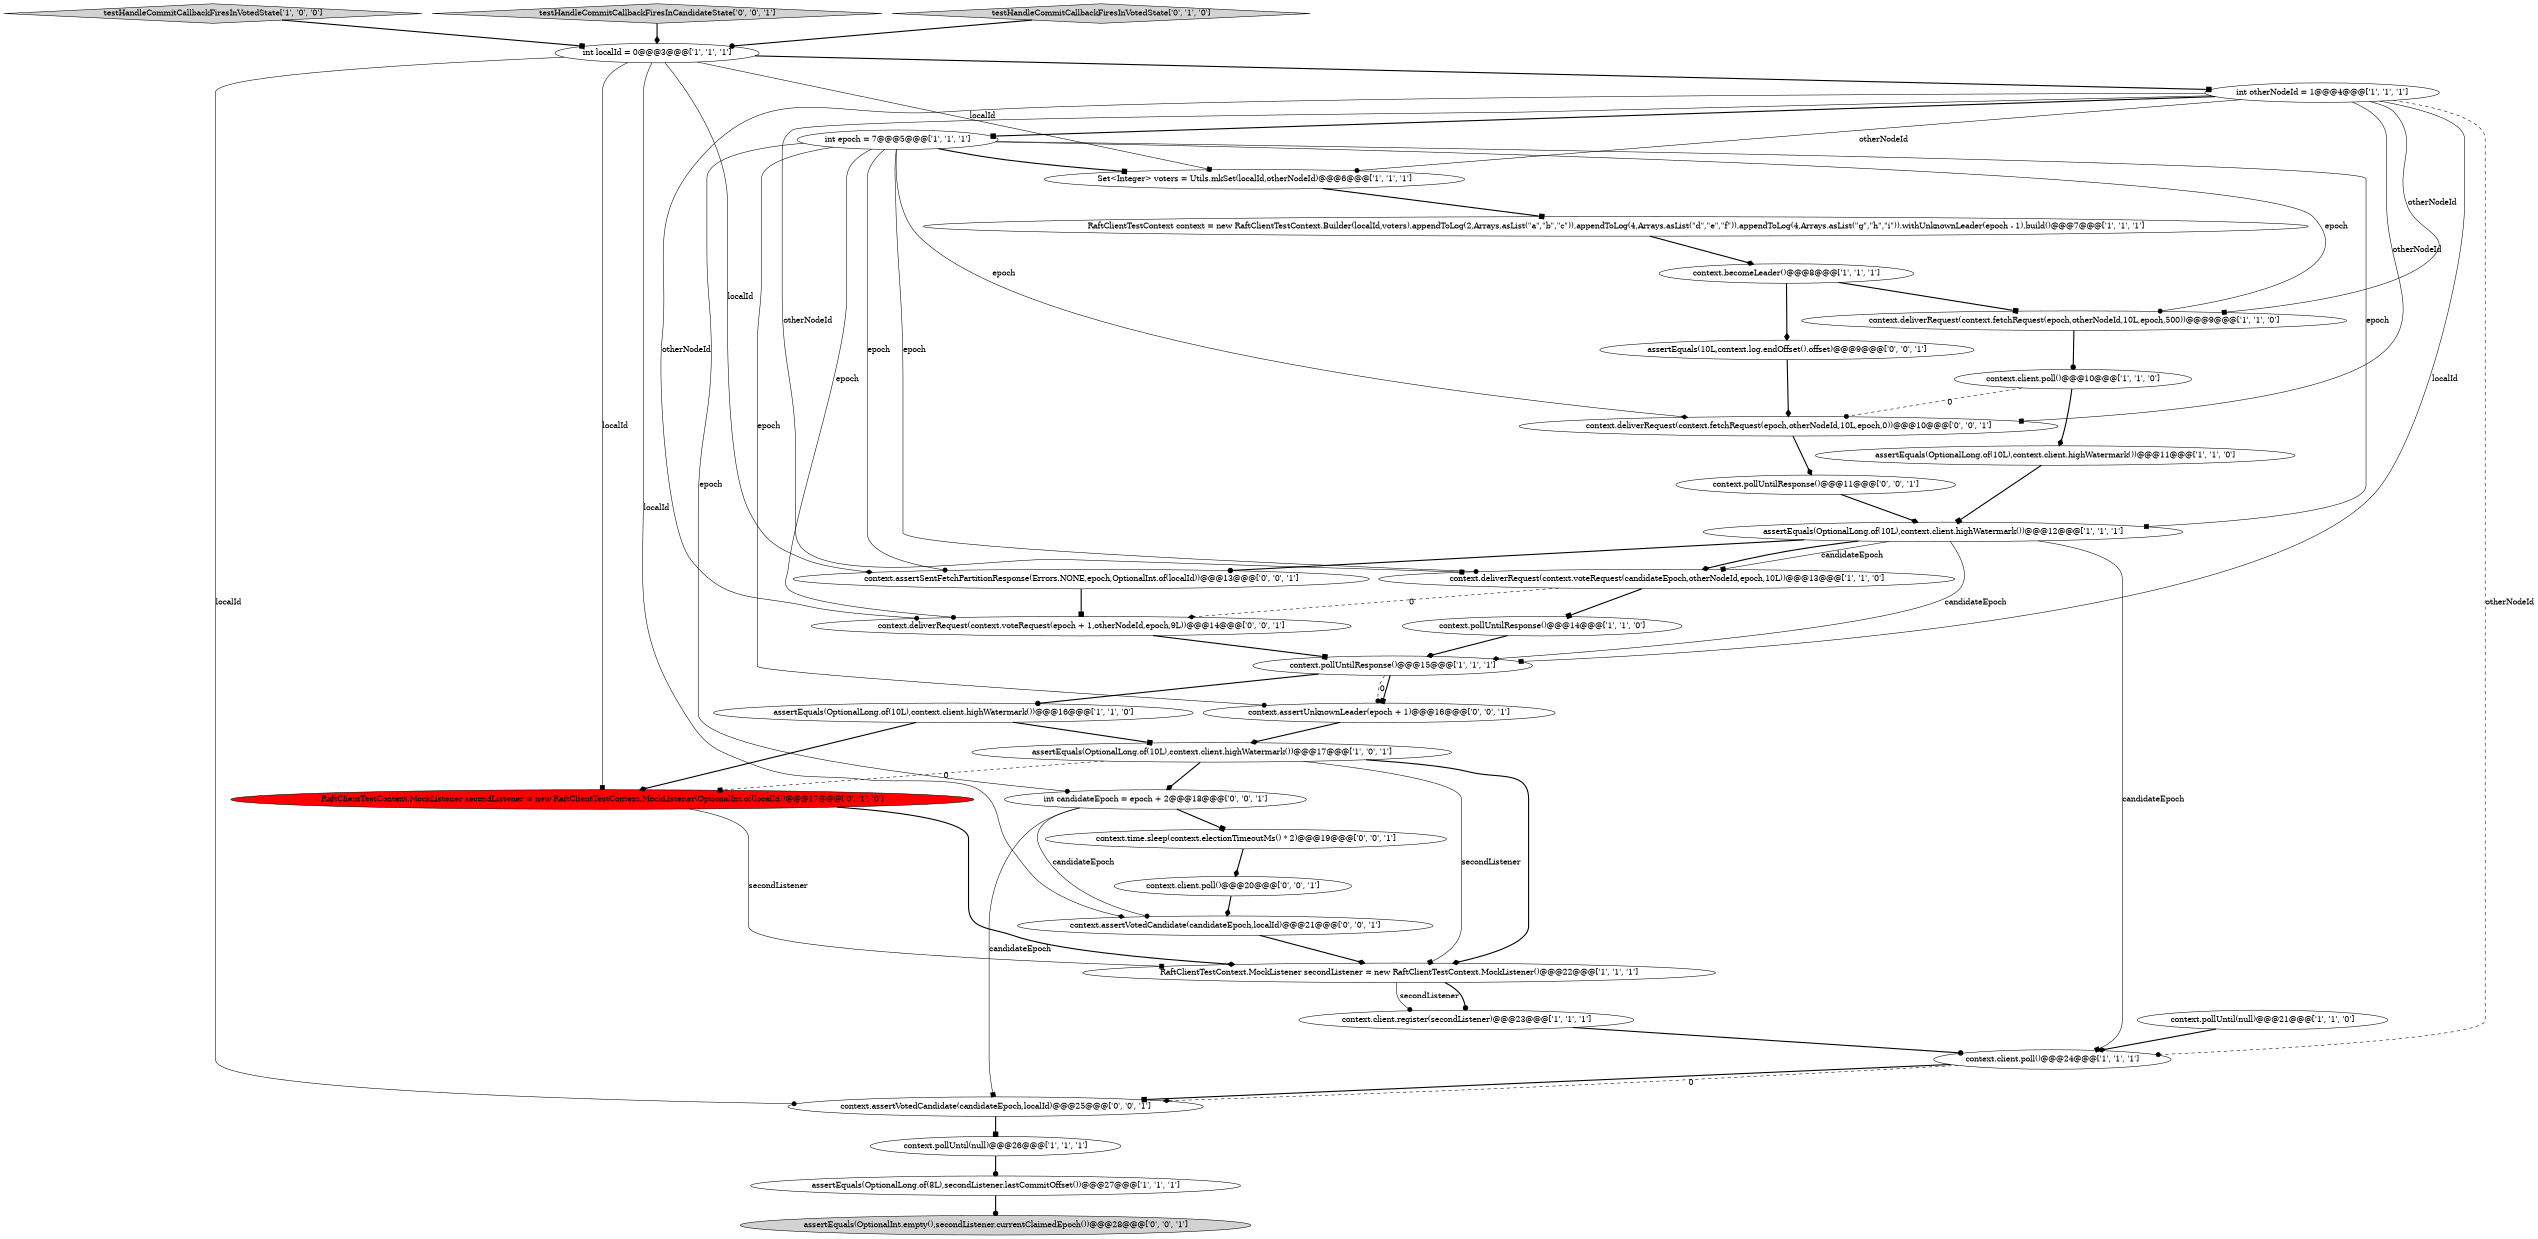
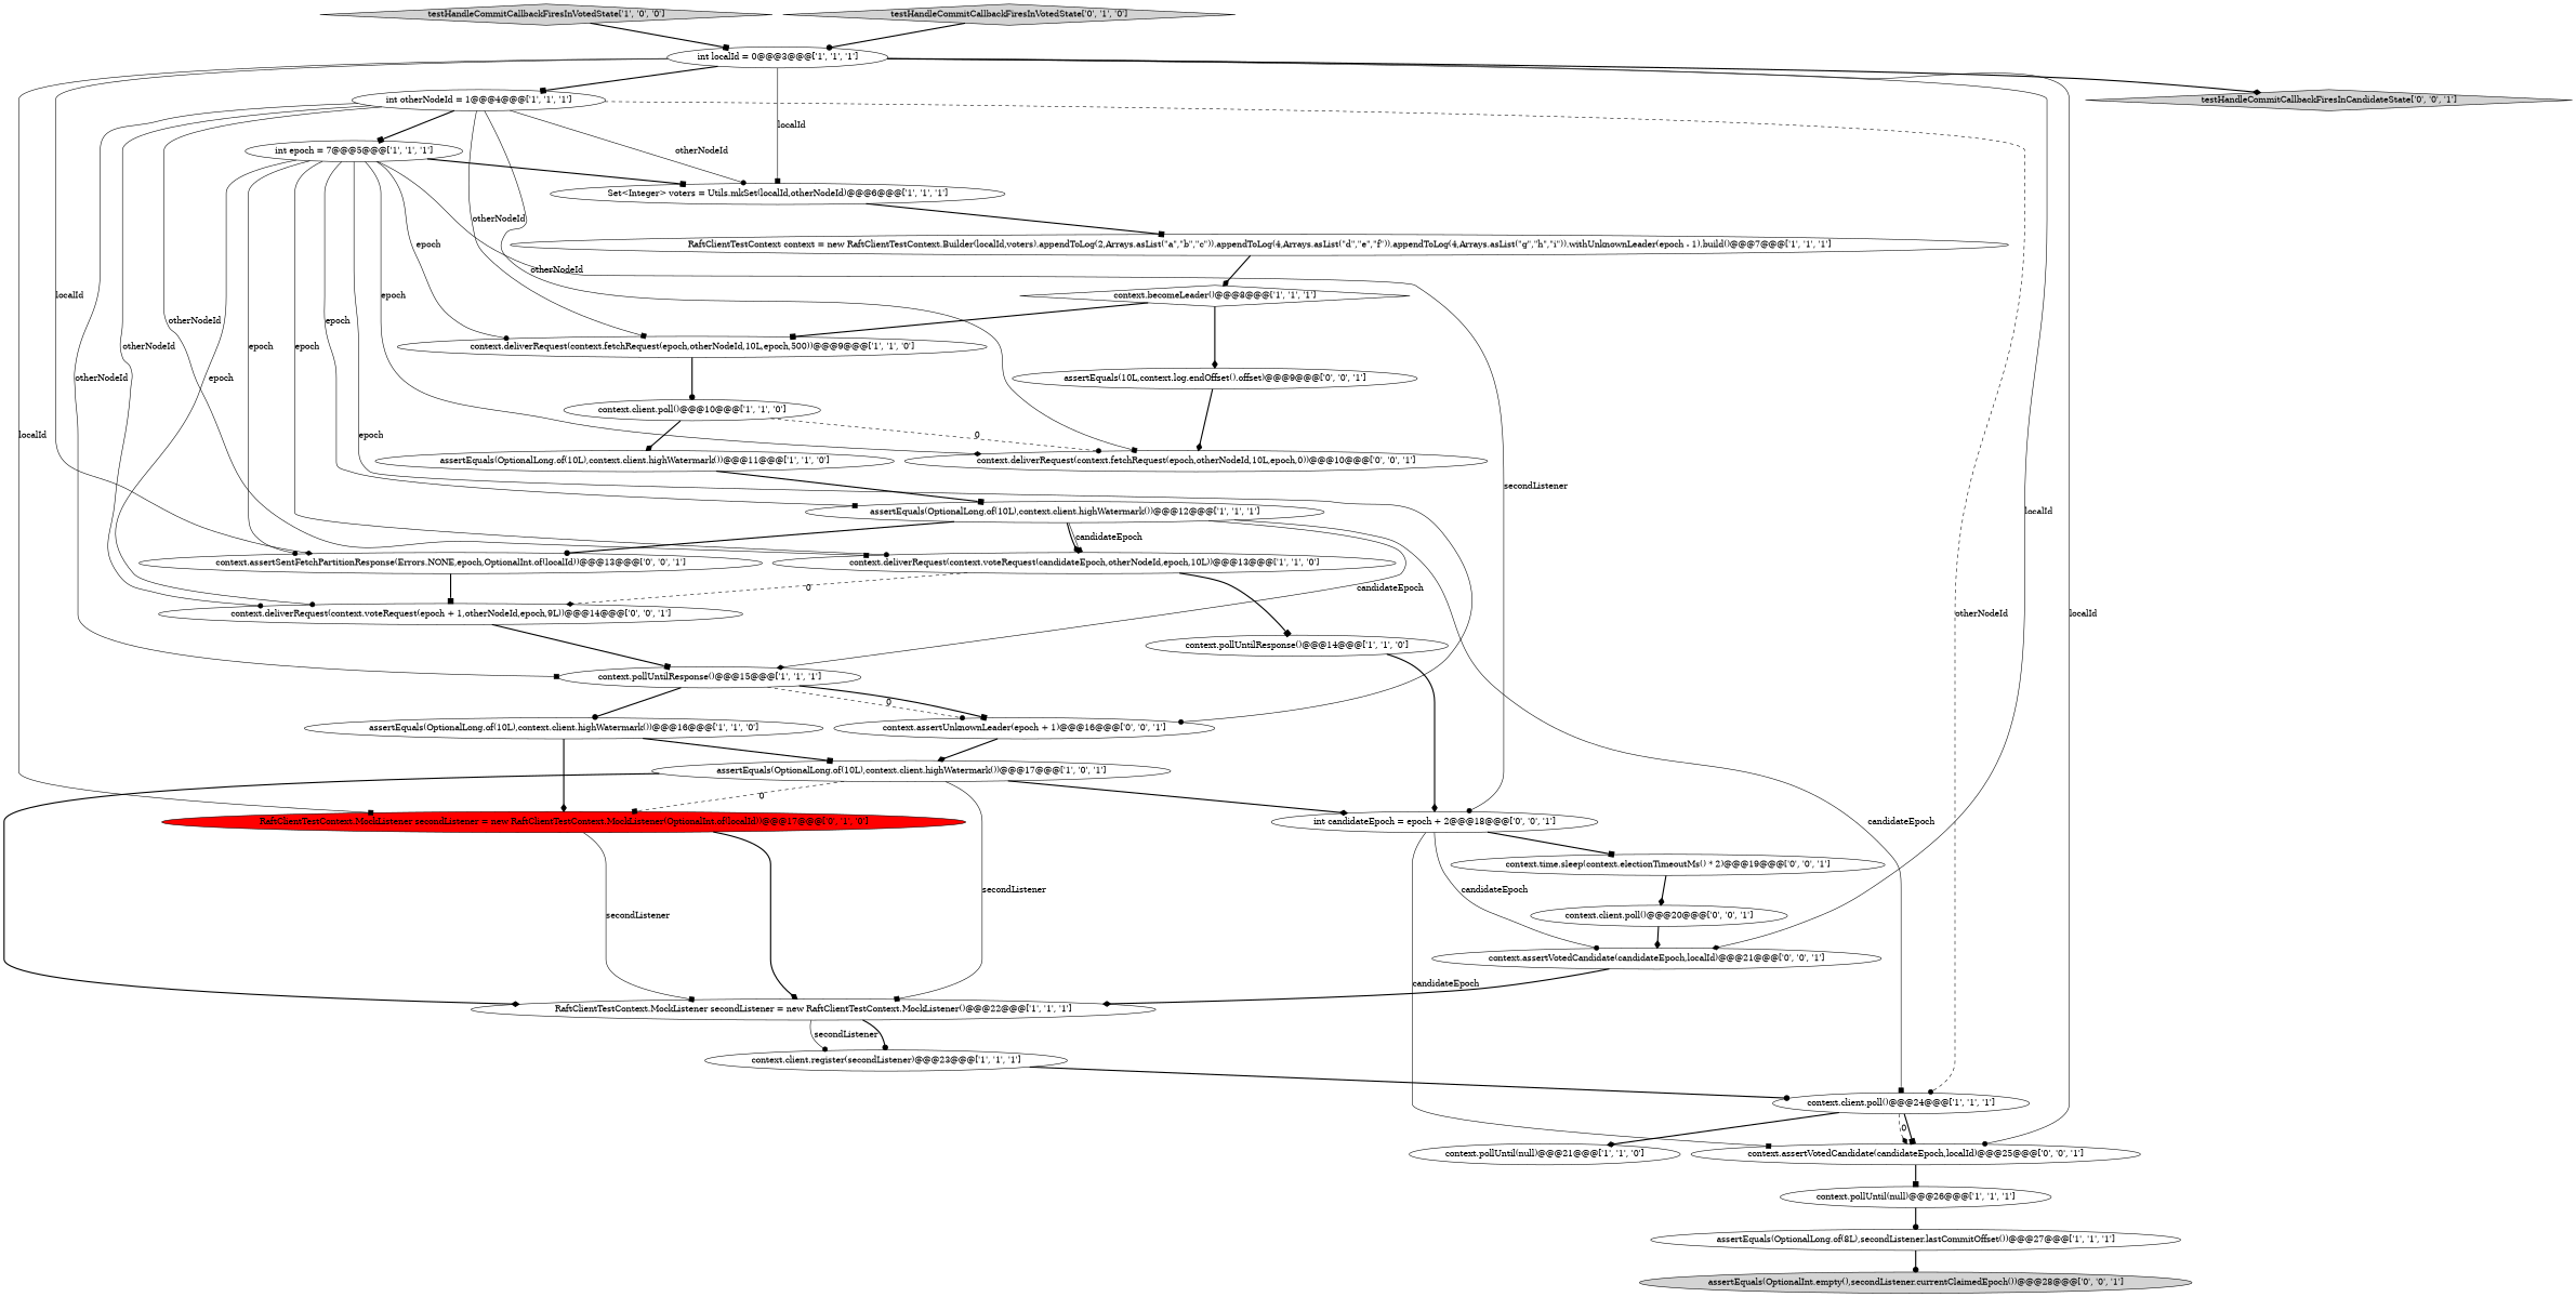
  digraph {
    node [fillcolor=white shape=ellipse style=filled]
    edge [arrowhead=box style=bold]
    n1 [label="context.assertVotedCandidate(candidateEpoch,localId)@@@25@@@['0', '0', '1']"]
    n2 [label="context.pollUntil(null)@@@26@@@['1', '1', '1']"]
    n3 [label="assertEquals(OptionalLong.of(8L),secondListener.lastCommitOffset())@@@27@@@['1', '1', '1']"]
    n4 [fillcolor=lightgray label="testHandleCommitCallbackFiresInVotedState['1', '0', '0']" shape=diamond]
    n5 [label="int localId = 0@@@3@@@['1', '1', '1']"]
    n6 [fillcolor=red label="RaftClientTestContext.MockListener secondListener = new RaftClientTestContext.MockListener(OptionalInt.of(localId))@@@17@@@['0', '1', '0']"]
    n7 [label="Set<Integer> voters = Utils.mkSet(localId,otherNodeId)@@@6@@@['1', '1', '1']"]
    n8 [label="context.assertVotedCandidate(candidateEpoch,localId)@@@21@@@['0', '0', '1']"]
    n9 [label="context.assertSentFetchPartitionResponse(Errors.NONE,epoch,OptionalInt.of(localId))@@@13@@@['0', '0', '1']"]
    n10 [label="int otherNodeId = 1@@@4@@@['1', '1', '1']"]
    n11 [label="RaftClientTestContext.MockListener secondListener = new RaftClientTestContext.MockListener()@@@22@@@['1', '1', '1']"]
    n12 [label="context.client.register(secondListener)@@@23@@@['1', '1', '1']"]
    n13 [label="assertEquals(OptionalLong.of(10L),context.client.highWatermark())@@@11@@@['1', '1', '0']"]
    n14 [label="assertEquals(OptionalLong.of(10L),context.client.highWatermark())@@@12@@@['1', '1', '1']"]
    n15 [label="context.pollUntilResponse()@@@15@@@['1', '1', '1']"]
    n16 [label="context.client.poll()@@@24@@@['1', '1', '1']"]
    n17 [label="context.deliverRequest(context.voteRequest(candidateEpoch,otherNodeId,epoch,10L))@@@13@@@['1', '1', '0']"]
-   n18 [label="context.becomeLeader()@@@8@@@['1', '1', '1']"]
+   n18 [label="context.becomeLeader()@@@8@@@['1', '1', '1']" shape=diamond]
    n19 [label="assertEquals(10L,context.log.endOffset().offset)@@@9@@@['0', '0', '1']"]
    n20 [label="context.deliverRequest(context.fetchRequest(epoch,otherNodeId,10L,epoch,500))@@@9@@@['1', '1', '0']"]
    n21 [label="context.deliverRequest(context.fetchRequest(epoch,otherNodeId,10L,epoch,0))@@@10@@@['0', '0', '1']"]
    n22 [label="context.client.poll()@@@10@@@['1', '1', '0']"]
    n23 [label="RaftClientTestContext context = new RaftClientTestContext.Builder(localId,voters).appendToLog(2,Arrays.asList(\"a\",\"b\",\"c\")).appendToLog(4,Arrays.asList(\"d\",\"e\",\"f\")).appendToLog(4,Arrays.asList(\"g\",\"h\",\"i\")).withUnknownLeader(epoch - 1).build()@@@7@@@['1', '1', '1']"]
    n24 [label="assertEquals(OptionalLong.of(10L),context.client.highWatermark())@@@17@@@['1', '0', '1']"]
    n25 [label="int candidateEpoch = epoch + 2@@@18@@@['0', '0', '1']"]
    n26 [label="context.time.sleep(context.electionTimeoutMs() * 2)@@@19@@@['0', '0', '1']"]
    n27 [label="context.deliverRequest(context.voteRequest(epoch + 1,otherNodeId,epoch,9L))@@@14@@@['0', '0', '1']"]
    n28 [label="int epoch = 7@@@5@@@['1', '1', '1']"]
    n29 [label="context.pollUntilResponse()@@@14@@@['1', '1', '0']"]
    n30 [label="assertEquals(OptionalLong.of(10L),context.client.highWatermark())@@@16@@@['1', '1', '0']"]
    n31 [label="context.assertUnknownLeader(epoch + 1)@@@16@@@['0', '0', '1']"]
    n32 [label="context.pollUntil(null)@@@21@@@['1', '1', '0']"]
    n33 [fillcolor=lightgray label="assertEquals(OptionalInt.empty(),secondListener.currentClaimedEpoch())@@@28@@@['0', '0', '1']"]
-   n34 [label="context.pollUntilResponse()@@@11@@@['0', '0', '1']"]
    n35 [label="context.client.poll()@@@20@@@['0', '0', '1']"]
    n36 [fillcolor=lightgray label="testHandleCommitCallbackFiresInCandidateState['0', '0', '1']" shape=diamond]
    n37 [fillcolor=lightgray label="testHandleCommitCallbackFiresInVotedState['0', '1', '0']" shape=diamond]
    n1 -> n2
    n2 -> n3 [arrowhead=dot]
    n3 -> n33 [arrowhead=dot]
    n4 -> n5
    n5 -> n1 [arrowhead=dot label=localId style=solid]
    n5 -> n6 [label=localId style=solid]
    n5 -> n7 [label=localId style=solid]
    n5 -> n8 [arrowhead=diamond label=localId style=solid]
    n5 -> n9 [arrowhead=diamond label=localId style=solid]
    n5 -> n10
    n6 -> n11 [label=secondListener style=solid]
    n6 -> n11 [arrowhead=diamond]
    n7 -> n23
    n8 -> n11 [arrowhead=diamond]
    n9 -> n27
    n10 -> n7 [arrowhead=dot label=otherNodeId style=solid]
-   n10 -> n15 [label=localId style=solid]
+   n10 -> n15 [label=otherNodeId style=solid]
    n10 -> n16 [arrowhead=dot label=otherNodeId style=dashed]
    n10 -> n17 [label=otherNodeId style=solid]
    n10 -> n20 [label=otherNodeId style=solid]
    n10 -> n21 [label=otherNodeId style=solid]
    n10 -> n27 [arrowhead=dot label=otherNodeId style=solid]
    n10 -> n28
    n11 -> n12 [arrowhead=dot label=secondListener style=solid]
    n11 -> n12 [arrowhead=dot]
    n12 -> n16 [arrowhead=dot]
    n13 -> n14
    n14 -> n9 [arrowhead=dot]
    n14 -> n15 [arrowhead=diamond label=candidateEpoch style=solid]
    n14 -> n16 [label=candidateEpoch style=solid]
    n14 -> n17 [label=candidateEpoch style=solid]
    n14 -> n17 [arrowhead=diamond]
    n15 -> n30 [arrowhead=dot]
    n15 -> n31 [arrowhead=dot label=0 style=dashed]
    n15 -> n31
    n16 -> n1
    n16 -> n1 [arrowhead=diamond label=0 style=dashed]
-   n32 -> n16 [arrowhead=diamond]
+   n16 -> n32 [arrowhead=diamond]
    n17 -> n27 [arrowhead=diamond label=0 style=dashed]
    n17 -> n29
    n18 -> n19 [arrowhead=diamond]
    n18 -> n20
    n19 -> n21 [arrowhead=diamond]
    n20 -> n22 [arrowhead=dot]
-   n21 -> n34 [arrowhead=diamond]
    n22 -> n13 [arrowhead=diamond]
    n22 -> n21 [arrowhead=dot label=0 style=dashed]
    n23 -> n18 [arrowhead=diamond]
    n24 -> n6 [label=0 style=dashed]
    n24 -> n11 [arrowhead=diamond]
    n24 -> n11 [label=secondListener style=solid]
    n24 -> n25 [arrowhead=diamond]
    n25 -> n1 [label=candidateEpoch style=solid]
    n25 -> n8 [arrowhead=dot label=candidateEpoch style=solid]
    n25 -> n26
    n26 -> n35 [arrowhead=diamond]
    n27 -> n15
    n28 -> n7
    n28 -> n9 [arrowhead=dot label=epoch style=solid]
    n28 -> n14 [label=epoch style=solid]
    n28 -> n17 [arrowhead=dot label=epoch style=solid]
    n28 -> n20 [arrowhead=dot label=epoch style=solid]
    n28 -> n21 [arrowhead=diamond label=epoch style=solid]
-   n28 -> n25 [arrowhead=dot label=epoch style=solid]
+   n28 -> n25 [arrowhead=dot label=secondListener style=solid]
    n28 -> n27 [arrowhead=dot label=epoch style=solid]
    n28 -> n31 [arrowhead=dot label=epoch style=solid]
-   n29 -> n15 [arrowhead=diamond]
+   n29 -> n25 [arrowhead=diamond]
    n30 -> n6 [arrowhead=diamond]
    n30 -> n24
    n31 -> n24 [arrowhead=diamond]
-   n34 -> n14 [arrowhead=diamond]
    n35 -> n8 [arrowhead=diamond]
-   n36 -> n5 [arrowhead=diamond]
+   n5 -> n36 [arrowhead=diamond]
    n37 -> n5 [arrowhead=dot]
  }
